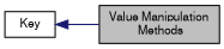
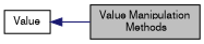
  digraph {
    rankdir=LR
    node [color=black fontname=FreeSans fontsize=10 shape=record style=filled]
    n1 [fillcolor=grey75 fontcolor=black height=0.2 label="Value Manipulation\l Methods" width=0.4]
-   n2 [fillcolor=white height=0.2 label=Key width=0.4]
+   n2 [fillcolor=white height=0.2 label=Value width=0.4]
    n2 -> n1 [color=midnightblue dir=back fontname=FreeSans fontsize=10 labelfontname=FreeSans labelfontsize=10 shape=plaintext style=solid]
  }
